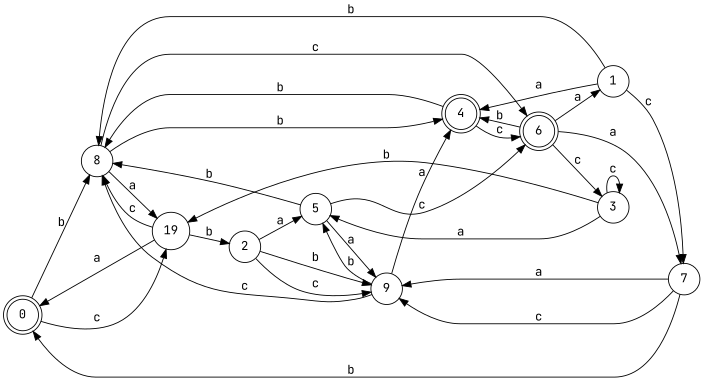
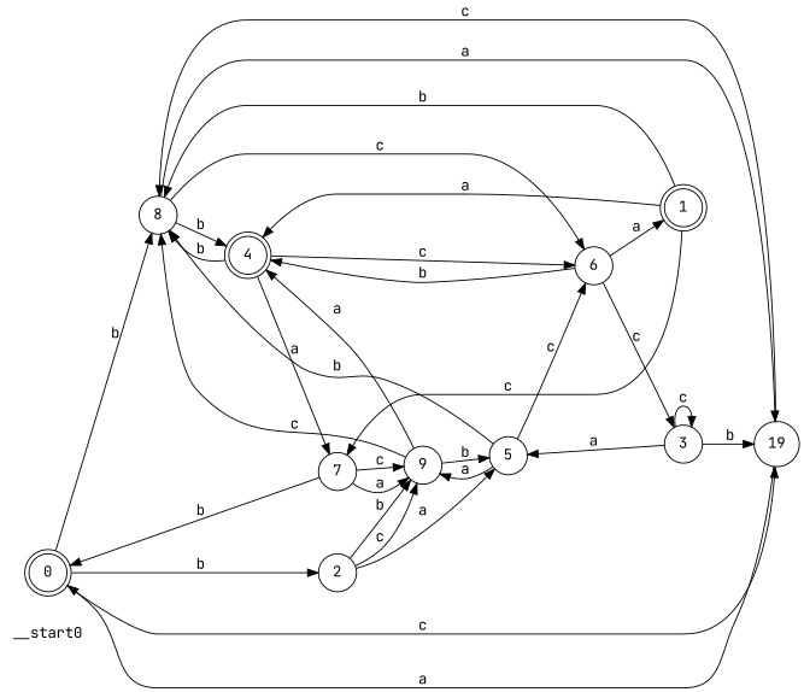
  digraph {
    fontname="JetBrains Mono"
    rankdir=LR
    node [fontname="JetBrains Mono" shape=circle color=black fillcolor=white style=filled]
    edge [fontname="JetBrains Mono"]
+   __start0 [shape=none color="" fillcolor="" style=""]
    n2 [label=0 shape=doublecircle style="rounded,filled"]
    n3 [label=8]
    n4 [label=19]
    n5 [label=3]
    n6 [label=5]
    n7 [label=4 shape=doublecircle style="rounded,filled"]
-   n8 [label=6 shape=doublecircle style="rounded,filled"]
+   n8 [label=6 style="rounded,filled"]
    n9 [label=2]
-   n10 [label=1 style="rounded,filled"]
+   n10 [label=1 shape=doublecircle style="rounded,filled"]
    n11 [label=7]
    n12 [label=9]
    n2 -> n3 [label=b]
    n2 -> n4 [label=c]
    n3 -> n4 [label=a]
    n3 -> n7 [label=b]
    n3 -> n8 [label=c]
    n4 -> n2 [label=a]
    n4 -> n3 [label=c]
-   n4 -> n9 [label=b]
+   n2 -> n9 [label=b]
    n5 -> n4 [label=b]
    n5 -> n5 [label=c]
    n5 -> n6 [label=a]
    n6 -> n3 [label=b]
    n6 -> n8 [label=c]
    n6 -> n12 [label=a]
    n7 -> n3 [label=b]
    n7 -> n8 [label=c]
-   n8 -> n11 [label=a]
+   n7 -> n11 [label=a]
    n8 -> n5 [label=c]
    n8 -> n7 [label=b]
    n8 -> n10 [label=a]
    n9 -> n6 [label=a]
    n9 -> n12 [label=b]
    n9 -> n12 [label=c]
    n10 -> n3 [label=b]
    n10 -> n7 [label=a]
    n10 -> n11 [label=c]
    n11 -> n2 [label=b]
    n11 -> n12 [label=a]
    n11 -> n12 [label=c]
    n12 -> n3 [label=c]
    n12 -> n6 [label=b]
    n12 -> n7 [label=a]
  }
